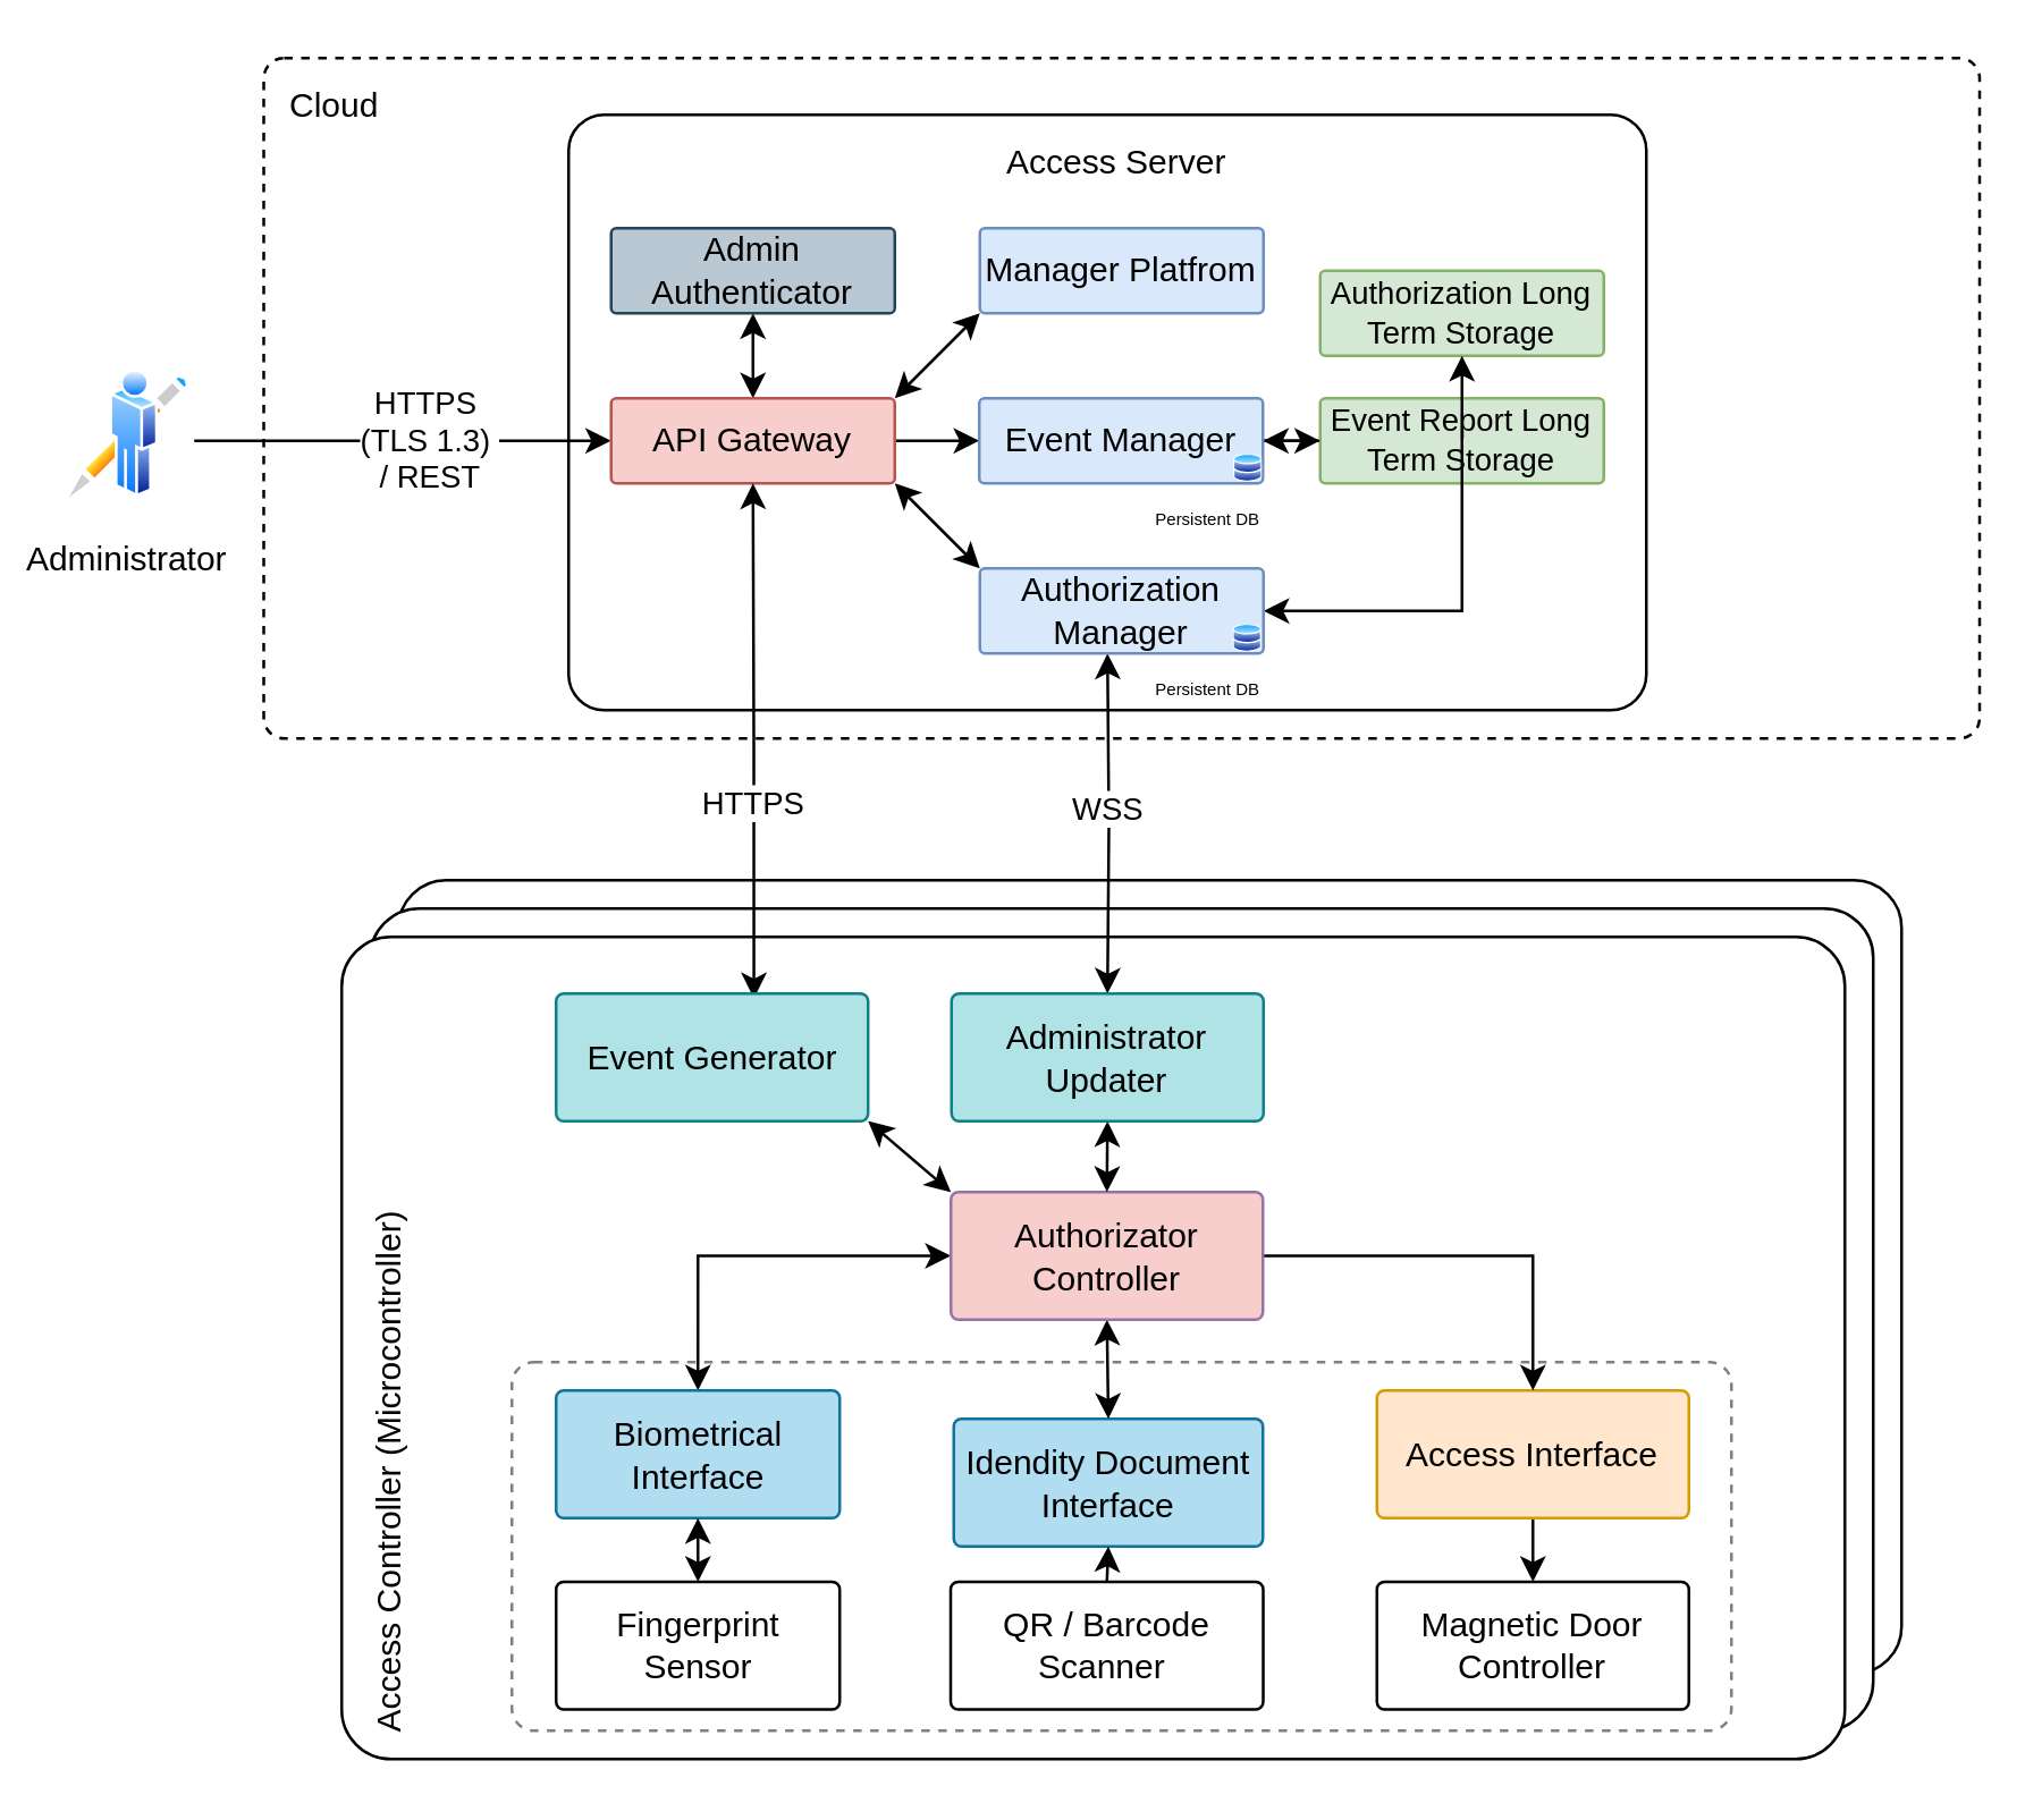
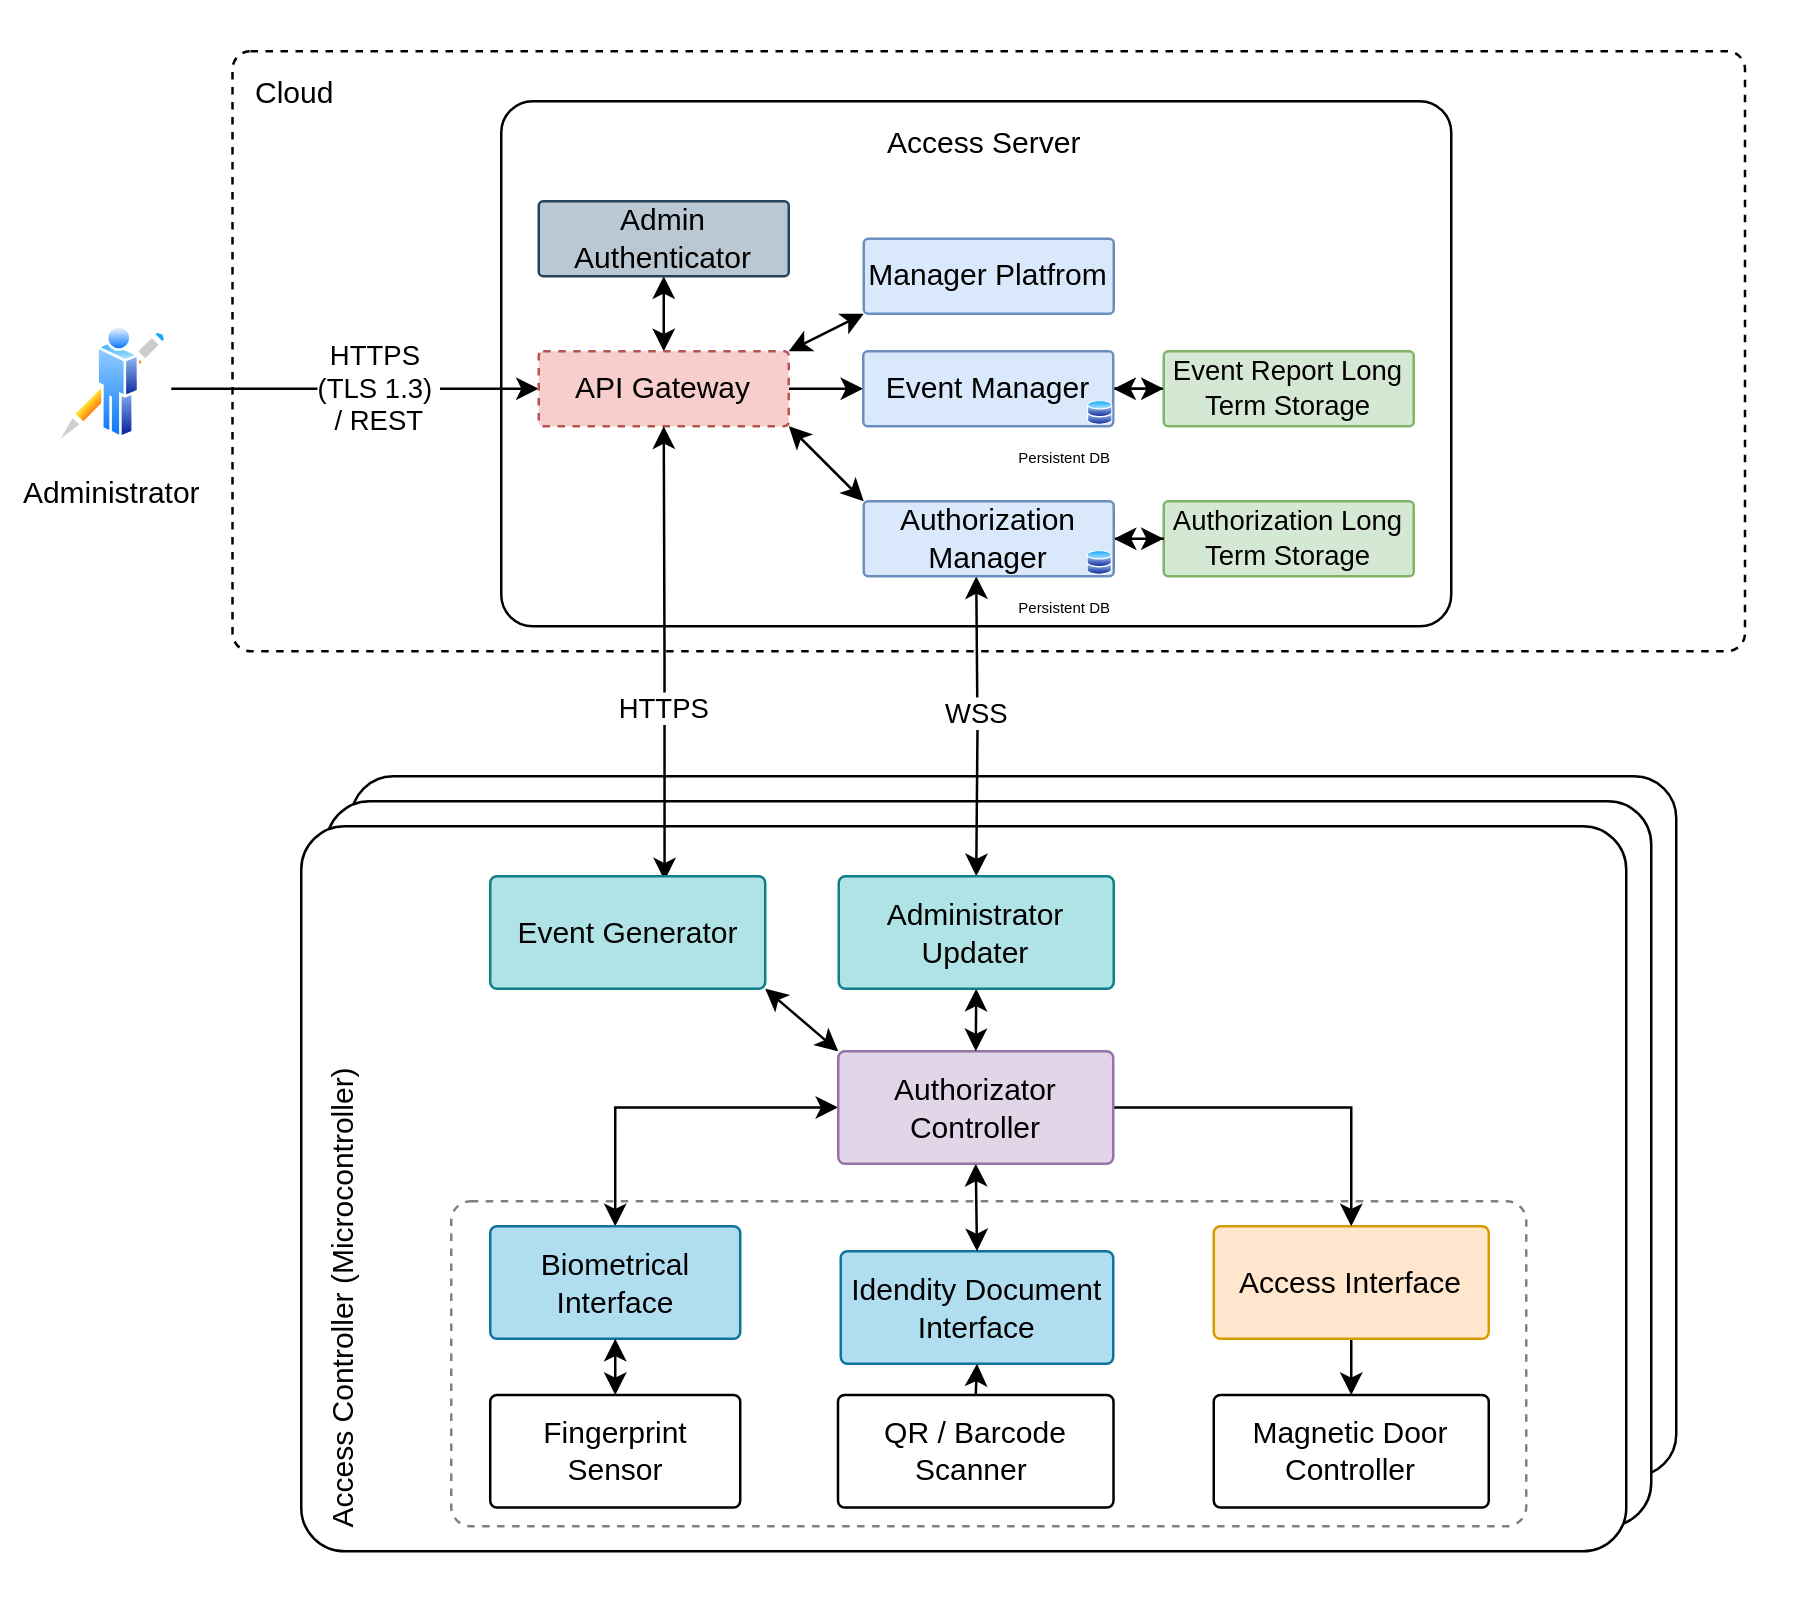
  <mxCell id="0" />
  <mxCell id="1" parent="0" />
  <mxCell id="2" value="" style="rounded=1;whiteSpace=wrap;html=1;arcSize=6;align=left;verticalAlign=top;spacingLeft=7;spacingTop=3;" parent="1" vertex="1"><mxGeometry x="140" y="310" width="530" height="280" as="geometry" /></mxCell>
  <mxCell id="3" value="" style="rounded=1;whiteSpace=wrap;html=1;arcSize=6;align=left;verticalAlign=top;spacingLeft=7;spacingTop=3;" parent="1" vertex="1"><mxGeometry x="130" y="320" width="530" height="290" as="geometry" /></mxCell>
  <mxCell id="4" value="Access Controller (Microcontroller)" style="rounded=1;whiteSpace=wrap;html=1;arcSize=6;align=left;verticalAlign=top;spacingLeft=7;spacingTop=3;horizontal=0;" parent="1" vertex="1"><mxGeometry x="120" y="330" width="530" height="290" as="geometry" /></mxCell>
  <mxCell id="5" value="&lt;hr&gt;" style="rounded=1;whiteSpace=wrap;html=1;arcSize=6;align=left;verticalAlign=top;spacingLeft=7;spacingTop=3;horizontal=0;fillColor=none;dashed=1;strokeWidth=1;strokeColor=#808080;" parent="1" vertex="1"><mxGeometry x="180" y="480" width="430" height="130" as="geometry" /></mxCell>
  <mxCell id="6" value="Cloud" style="rounded=1;whiteSpace=wrap;html=1;arcSize=3;align=left;verticalAlign=top;spacingLeft=7;spacingTop=3;fillColor=none;dashed=1;" parent="1" vertex="1"><mxGeometry x="92.5" y="20" width="605" height="240" as="geometry" /></mxCell>
  <mxCell id="7" style="edgeStyle=orthogonalEdgeStyle;rounded=0;orthogonalLoop=1;jettySize=auto;html=1;exitX=0.5;exitY=0;exitDx=0;exitDy=0;entryX=0;entryY=0.5;entryDx=0;entryDy=0;startArrow=classic;startFill=1;" parent="1" source="8" target="19" edge="1"><mxGeometry relative="1" as="geometry" /></mxCell>
  <mxCell id="8" value="Biometrical Interface" style="rounded=1;whiteSpace=wrap;html=1;arcSize=6;align=center;verticalAlign=middle;fillColor=#b1ddf0;strokeColor=#10739e;" parent="1" vertex="1"><mxGeometry x="195.59" y="490" width="100" height="45" as="geometry" /></mxCell>
  <mxCell id="9" value="Idendity Document Interface" style="rounded=1;whiteSpace=wrap;html=1;arcSize=6;align=center;verticalAlign=middle;fillColor=#b1ddf0;strokeColor=#10739e;" parent="1" vertex="1"><mxGeometry x="335.8" y="500" width="109" height="45" as="geometry" /></mxCell>
  <mxCell id="10" value="" style="edgeStyle=orthogonalEdgeStyle;rounded=0;orthogonalLoop=1;jettySize=auto;html=1;" parent="1" source="11" target="16" edge="1"><mxGeometry relative="1" as="geometry" /></mxCell>
  <mxCell id="11" value="Access Interface" style="rounded=1;whiteSpace=wrap;html=1;arcSize=6;align=center;verticalAlign=middle;fillColor=#ffe6cc;strokeColor=#d79b00;" parent="1" vertex="1"><mxGeometry x="485" y="490" width="110" height="45" as="geometry" /></mxCell>
  <mxCell id="12" value="" style="edgeStyle=orthogonalEdgeStyle;rounded=0;orthogonalLoop=1;jettySize=auto;html=1;startArrow=classic;startFill=1;" parent="1" source="13" target="8" edge="1"><mxGeometry relative="1" as="geometry" /></mxCell>
  <mxCell id="13" value="Fingerprint Sensor" style="rounded=1;whiteSpace=wrap;html=1;arcSize=6;align=center;verticalAlign=middle;" parent="1" vertex="1"><mxGeometry x="195.59" y="557.5" width="100" height="45" as="geometry" /></mxCell>
  <mxCell id="14" style="edgeStyle=orthogonalEdgeStyle;rounded=0;orthogonalLoop=1;jettySize=auto;html=1;exitX=0.5;exitY=0;exitDx=0;exitDy=0;entryX=0.5;entryY=1;entryDx=0;entryDy=0;" parent="1" source="15" target="9" edge="1"><mxGeometry relative="1" as="geometry" /></mxCell>
  <mxCell id="15" value="QR / Barcode Scanner&amp;nbsp;" style="rounded=1;whiteSpace=wrap;html=1;arcSize=6;align=center;verticalAlign=middle;" parent="1" vertex="1"><mxGeometry x="334.7" y="557.5" width="110.2" height="45" as="geometry" /></mxCell>
  <mxCell id="16" value="Magnetic Door Controller" style="rounded=1;whiteSpace=wrap;html=1;arcSize=6;align=center;verticalAlign=middle;" parent="1" vertex="1"><mxGeometry x="485" y="557.5" width="110" height="45" as="geometry" /></mxCell>
  <mxCell id="17" style="edgeStyle=orthogonalEdgeStyle;rounded=0;orthogonalLoop=1;jettySize=auto;html=1;exitX=0.5;exitY=1;exitDx=0;exitDy=0;entryX=0.5;entryY=0;entryDx=0;entryDy=0;startArrow=classic;startFill=1;" parent="1" source="19" target="9" edge="1"><mxGeometry relative="1" as="geometry" /></mxCell>
  <mxCell id="18" style="edgeStyle=orthogonalEdgeStyle;rounded=0;orthogonalLoop=1;jettySize=auto;html=1;exitX=1;exitY=0.5;exitDx=0;exitDy=0;entryX=0.5;entryY=0;entryDx=0;entryDy=0;" parent="1" source="19" target="11" edge="1"><mxGeometry relative="1" as="geometry" /></mxCell>
- <mxCell id="19" value="Authorizator&lt;div&gt;Controller&lt;/div&gt;" style="rounded=1;whiteSpace=wrap;html=1;arcSize=6;align=center;verticalAlign=middle;fillColor=#f8cecc;strokeColor=#9673a6;" parent="1" vertex="1"><mxGeometry x="334.8" y="420" width="110" height="45" as="geometry" /></mxCell>
+ <mxCell id="19" value="Authorizator&lt;div&gt;Controller&lt;/div&gt;" style="rounded=1;whiteSpace=wrap;html=1;arcSize=6;align=center;verticalAlign=middle;fillColor=#e1d5e7;strokeColor=#9673a6;" parent="1" vertex="1"><mxGeometry x="334.8" y="420" width="110" height="45" as="geometry" /></mxCell>
  <mxCell id="20" value="Access Server" style="rounded=1;whiteSpace=wrap;html=1;arcSize=6;align=center;verticalAlign=top;spacingLeft=7;spacingTop=3;" parent="1" vertex="1"><mxGeometry x="200" y="40" width="380" height="210" as="geometry" /></mxCell>
  <mxCell id="21" value="" style="edgeStyle=orthogonalEdgeStyle;rounded=0;orthogonalLoop=1;jettySize=auto;html=1;" parent="1" source="22" target="36" edge="1"><mxGeometry relative="1" as="geometry" /></mxCell>
  <mxCell id="22" value="Event Report Long Term Storage" style="rounded=1;whiteSpace=wrap;html=1;arcSize=6;align=center;verticalAlign=middle;fillColor=#d5e8d4;strokeColor=#82b366;fontSize=11;" parent="1" vertex="1"><mxGeometry x="465" y="140" width="100" height="30" as="geometry" /></mxCell>
- <mxCell id="23" value="Authorization Long Term Storage" style="rounded=1;whiteSpace=wrap;html=1;arcSize=6;align=center;verticalAlign=middle;fillColor=#d5e8d4;strokeColor=#82b366;fontSize=11;" parent="1" vertex="1"><mxGeometry x="465" y="95" width="100" height="30" as="geometry" /></mxCell>
+ <mxCell id="23" value="Authorization Long Term Storage" style="rounded=1;whiteSpace=wrap;html=1;arcSize=6;align=center;verticalAlign=middle;fillColor=#d5e8d4;strokeColor=#82b366;fontSize=11;" parent="1" vertex="1"><mxGeometry x="465" y="200" width="100" height="30" as="geometry" /></mxCell>
  <mxCell id="24" value="HTTPS&amp;nbsp;&lt;div&gt;(TLS 1.3)&amp;nbsp;&lt;div&gt;/ REST&lt;/div&gt;&lt;/div&gt;" style="edgeStyle=orthogonalEdgeStyle;rounded=0;orthogonalLoop=1;jettySize=auto;html=1;" parent="1" source="25" target="30" edge="1"><mxGeometry x="0.13" relative="1" as="geometry"><mxPoint as="offset" /></mxGeometry></mxCell>
  <mxCell id="25" value="Administrator" style="image;aspect=fixed;perimeter=ellipsePerimeter;html=1;align=center;shadow=0;dashed=0;spacingTop=3;image=img/lib/active_directory/writer.svg;" parent="1" vertex="1"><mxGeometry x="20" y="130" width="48" height="50" as="geometry" /></mxCell>
  <mxCell id="26" value="" style="edgeStyle=orthogonalEdgeStyle;rounded=0;orthogonalLoop=1;jettySize=auto;html=1;startArrow=classic;startFill=1;" parent="1" source="30" target="31" edge="1"><mxGeometry relative="1" as="geometry" /></mxCell>
  <mxCell id="27" value="" style="edgeStyle=orthogonalEdgeStyle;rounded=0;orthogonalLoop=1;jettySize=auto;html=1;entryX=0;entryY=0.5;entryDx=0;entryDy=0;" parent="1" source="30" target="36" edge="1"><mxGeometry relative="1" as="geometry" /></mxCell>
  <mxCell id="28" style="rounded=0;orthogonalLoop=1;jettySize=auto;html=1;exitX=1;exitY=1;exitDx=0;exitDy=0;entryX=0;entryY=0;entryDx=0;entryDy=0;startArrow=classic;startFill=1;" parent="1" source="30" target="34" edge="1"><mxGeometry relative="1" as="geometry" /></mxCell>
  <mxCell id="29" style="rounded=0;orthogonalLoop=1;jettySize=auto;html=1;exitX=1;exitY=0;exitDx=0;exitDy=0;entryX=0;entryY=1;entryDx=0;entryDy=0;startArrow=classic;startFill=1;" edge="1" parent="1" source="30" target="44"><mxGeometry relative="1" as="geometry" /></mxCell>
- <mxCell id="30" value="API Gateway" style="rounded=1;whiteSpace=wrap;html=1;arcSize=6;align=center;verticalAlign=middle;fillColor=#f8cecc;strokeColor=#b85450;" parent="1" vertex="1"><mxGeometry x="215" y="140" width="100" height="30" as="geometry" /></mxCell>
+ <mxCell id="30" value="API Gateway" style="rounded=1;whiteSpace=wrap;html=1;arcSize=6;align=center;verticalAlign=middle;fillColor=#f8cecc;strokeColor=#b85450;dashed=1;" parent="1" vertex="1"><mxGeometry x="215" y="140" width="100" height="30" as="geometry" /></mxCell>
  <mxCell id="31" value="Admin Authenticator" style="rounded=1;whiteSpace=wrap;html=1;arcSize=6;align=center;verticalAlign=middle;fillColor=#bac8d3;strokeColor=#23445d;" parent="1" vertex="1"><mxGeometry x="215" y="80" width="100" height="30" as="geometry" /></mxCell>
  <mxCell id="32" value="" style="edgeStyle=orthogonalEdgeStyle;rounded=0;orthogonalLoop=1;jettySize=auto;html=1;startArrow=classic;startFill=1;" parent="1" source="34" target="23" edge="1"><mxGeometry relative="1" as="geometry" /></mxCell>
  <mxCell id="33" value="WSS" style="edgeStyle=orthogonalEdgeStyle;rounded=0;orthogonalLoop=1;jettySize=auto;html=1;entryX=0.5;entryY=0;entryDx=0;entryDy=0;startArrow=classic;startFill=1;" parent="1" target="41" edge="1"><mxGeometry x="-0.08" relative="1" as="geometry"><mxPoint x="390" y="230" as="sourcePoint" /><mxPoint as="offset" /></mxGeometry></mxCell>
  <mxCell id="34" value="Authorization Manager" style="rounded=1;whiteSpace=wrap;html=1;arcSize=6;align=center;verticalAlign=middle;fillColor=#dae8fc;strokeColor=#6c8ebf;" parent="1" vertex="1"><mxGeometry x="345" y="200" width="100" height="30" as="geometry" /></mxCell>
  <mxCell id="35" style="edgeStyle=orthogonalEdgeStyle;rounded=0;orthogonalLoop=1;jettySize=auto;html=1;exitX=1;exitY=0.5;exitDx=0;exitDy=0;entryX=0;entryY=0.5;entryDx=0;entryDy=0;" parent="1" source="36" target="22" edge="1"><mxGeometry relative="1" as="geometry" /></mxCell>
  <mxCell id="36" value="Event Manager" style="rounded=1;whiteSpace=wrap;html=1;arcSize=6;align=center;verticalAlign=middle;fillColor=#dae8fc;strokeColor=#6c8ebf;" parent="1" vertex="1"><mxGeometry x="344.8" y="140" width="100" height="30" as="geometry" /></mxCell>
  <mxCell id="37" value="HTTPS" style="edgeStyle=orthogonalEdgeStyle;rounded=0;orthogonalLoop=1;jettySize=auto;html=1;entryX=0.5;entryY=1;entryDx=0;entryDy=0;exitX=0.634;exitY=0.037;exitDx=0;exitDy=0;exitPerimeter=0;startArrow=classic;startFill=1;" parent="1" source="39" target="30" edge="1"><mxGeometry x="-0.253" relative="1" as="geometry"><mxPoint y="-1" as="offset" /></mxGeometry></mxCell>
  <mxCell id="38" style="rounded=0;orthogonalLoop=1;jettySize=auto;html=1;exitX=1;exitY=1;exitDx=0;exitDy=0;entryX=0;entryY=0;entryDx=0;entryDy=0;startArrow=classic;startFill=1;" parent="1" source="39" target="19" edge="1"><mxGeometry relative="1" as="geometry" /></mxCell>
  <mxCell id="39" value="Event Generator" style="rounded=1;whiteSpace=wrap;html=1;arcSize=6;align=center;verticalAlign=middle;fillColor=#b0e3e6;strokeColor=#0e8088;" parent="1" vertex="1"><mxGeometry x="195.59" y="350" width="110" height="45" as="geometry" /></mxCell>
  <mxCell id="40" style="edgeStyle=orthogonalEdgeStyle;rounded=0;orthogonalLoop=1;jettySize=auto;html=1;exitX=0.5;exitY=1;exitDx=0;exitDy=0;entryX=0.5;entryY=0;entryDx=0;entryDy=0;startArrow=classic;startFill=1;" parent="1" source="41" target="19" edge="1"><mxGeometry relative="1" as="geometry" /></mxCell>
  <mxCell id="41" value="Administrator Updater" style="rounded=1;whiteSpace=wrap;html=1;arcSize=6;align=center;verticalAlign=middle;fillColor=#b0e3e6;strokeColor=#0e8088;" parent="1" vertex="1"><mxGeometry x="335" y="350" width="110" height="45" as="geometry" /></mxCell>
  <mxCell id="42" value="Persistent DB" style="image;aspect=fixed;perimeter=ellipsePerimeter;html=1;align=right;shadow=0;dashed=0;spacingTop=3;image=img/lib/active_directory/databases.svg;fontSize=6;" parent="1" vertex="1"><mxGeometry x="434.8" y="160" width="10.2" height="10" as="geometry" /></mxCell>
  <mxCell id="43" value="Persistent DB" style="image;aspect=fixed;perimeter=ellipsePerimeter;html=1;align=right;shadow=0;dashed=0;spacingTop=3;image=img/lib/active_directory/databases.svg;fontSize=6;" parent="1" vertex="1"><mxGeometry x="434.6" y="220" width="10.2" height="10" as="geometry" /></mxCell>
- <mxCell id="44" value="Manager Platfrom" style="rounded=1;whiteSpace=wrap;html=1;arcSize=6;align=center;verticalAlign=middle;fillColor=#dae8fc;strokeColor=#6c8ebf;" vertex="1" parent="1"><mxGeometry x="345" y="80" width="100" height="30" as="geometry" /></mxCell>
+ <mxCell id="44" value="Manager Platfrom" style="rounded=1;whiteSpace=wrap;html=1;arcSize=6;align=center;verticalAlign=middle;fillColor=#dae8fc;strokeColor=#6c8ebf;" vertex="1" parent="1"><mxGeometry x="345" y="95" width="100" height="30" as="geometry" /></mxCell>
